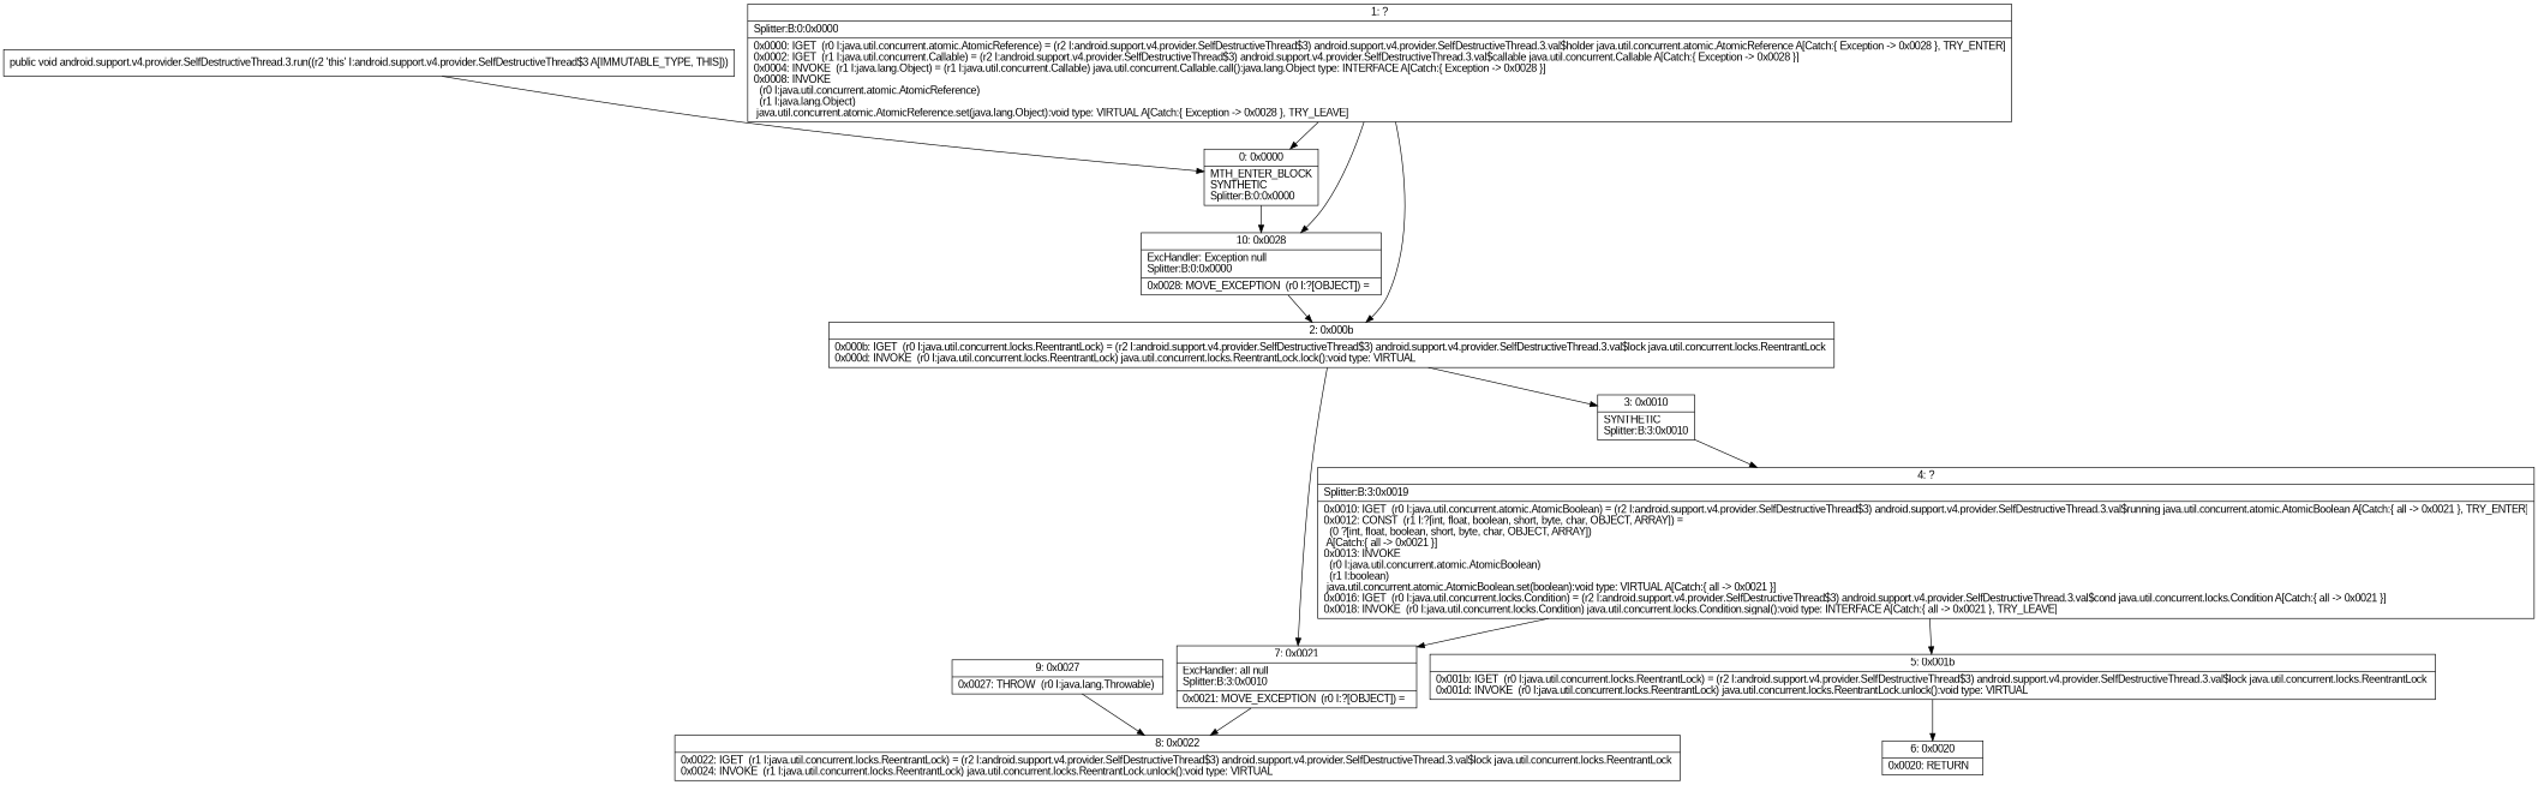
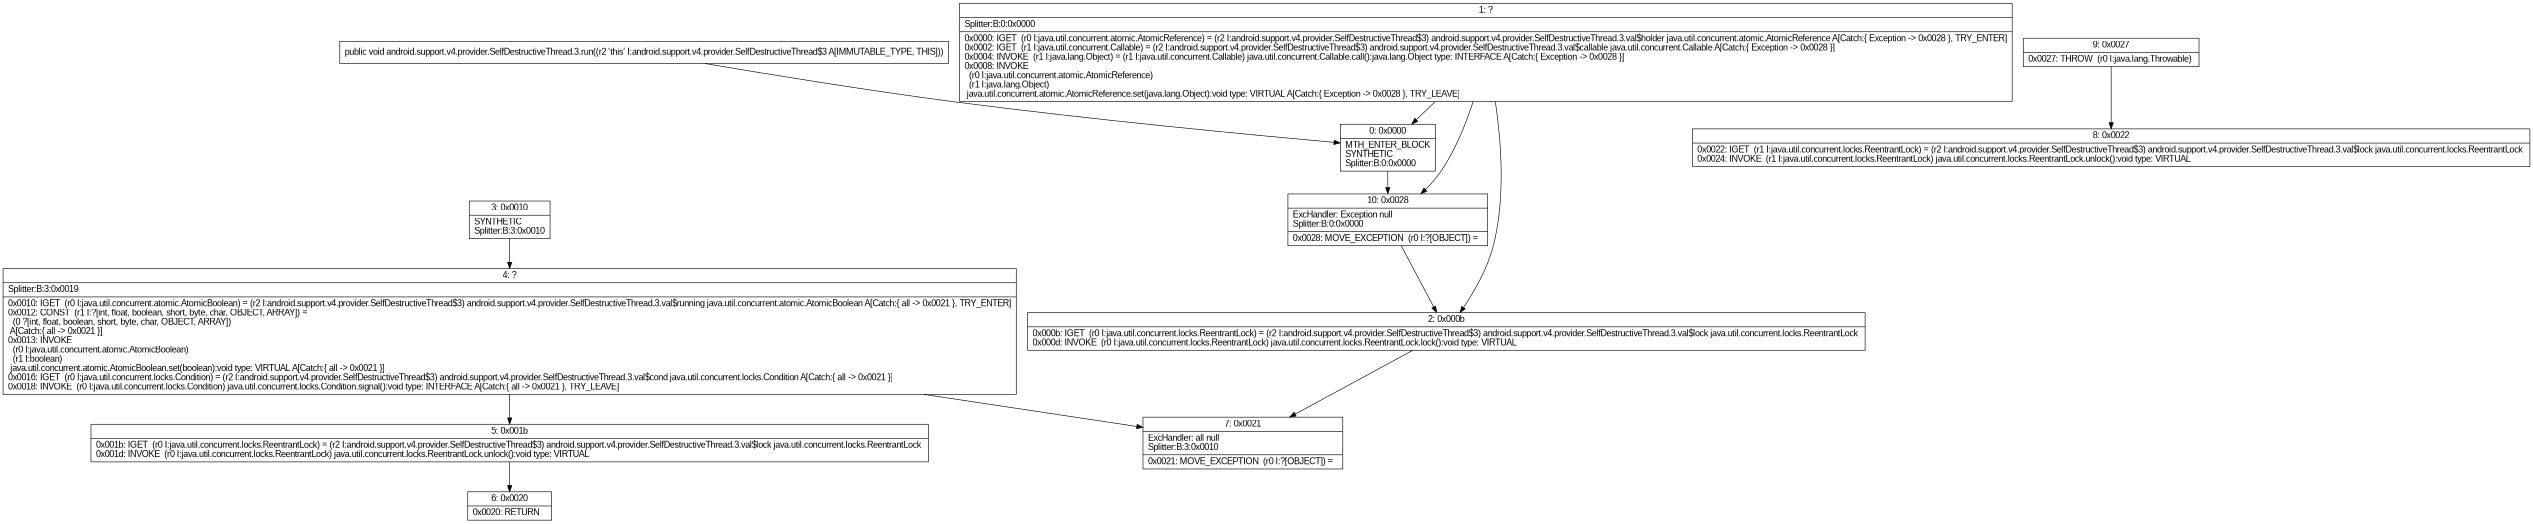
  digraph {
    fontname="Liberation Sans"
    node [fontname="Liberation Sans" shape=record]
    edge [fontname="Liberation Sans"]
    n1 [label="{0\:\ 0x0000|MTH_ENTER_BLOCK\lSYNTHETIC\lSplitter:B:0:0x0000\l}"]
    n2 [label="{10\:\ 0x0028|ExcHandler: Exception null\lSplitter:B:0:0x0000\l|0x0028: MOVE_EXCEPTION  (r0 I:?[OBJECT]) =  \l}"]
    n3 [label="{1\:\ ?|Splitter:B:0:0x0000\l|0x0000: IGET  (r0 I:java.util.concurrent.atomic.AtomicReference) = (r2 I:android.support.v4.provider.SelfDestructiveThread$3) android.support.v4.provider.SelfDestructiveThread.3.val$holder java.util.concurrent.atomic.AtomicReference A[Catch:\{ Exception \-\> 0x0028 \}, TRY_ENTER]\l0x0002: IGET  (r1 I:java.util.concurrent.Callable) = (r2 I:android.support.v4.provider.SelfDestructiveThread$3) android.support.v4.provider.SelfDestructiveThread.3.val$callable java.util.concurrent.Callable A[Catch:\{ Exception \-\> 0x0028 \}]\l0x0004: INVOKE  (r1 I:java.lang.Object) = (r1 I:java.util.concurrent.Callable) java.util.concurrent.Callable.call():java.lang.Object type: INTERFACE A[Catch:\{ Exception \-\> 0x0028 \}]\l0x0008: INVOKE  \l  (r0 I:java.util.concurrent.atomic.AtomicReference)\l  (r1 I:java.lang.Object)\l java.util.concurrent.atomic.AtomicReference.set(java.lang.Object):void type: VIRTUAL A[Catch:\{ Exception \-\> 0x0028 \}, TRY_LEAVE]\l}"]
    n4 [label="{2\:\ 0x000b|0x000b: IGET  (r0 I:java.util.concurrent.locks.ReentrantLock) = (r2 I:android.support.v4.provider.SelfDestructiveThread$3) android.support.v4.provider.SelfDestructiveThread.3.val$lock java.util.concurrent.locks.ReentrantLock \l0x000d: INVOKE  (r0 I:java.util.concurrent.locks.ReentrantLock) java.util.concurrent.locks.ReentrantLock.lock():void type: VIRTUAL \l}"]
    n5 [label="{3\:\ 0x0010|SYNTHETIC\lSplitter:B:3:0x0010\l}"]
    n6 [label="{7\:\ 0x0021|ExcHandler: all null\lSplitter:B:3:0x0010\l|0x0021: MOVE_EXCEPTION  (r0 I:?[OBJECT]) =  \l}"]
    n7 [label="{4\:\ ?|Splitter:B:3:0x0019\l|0x0010: IGET  (r0 I:java.util.concurrent.atomic.AtomicBoolean) = (r2 I:android.support.v4.provider.SelfDestructiveThread$3) android.support.v4.provider.SelfDestructiveThread.3.val$running java.util.concurrent.atomic.AtomicBoolean A[Catch:\{ all \-\> 0x0021 \}, TRY_ENTER]\l0x0012: CONST  (r1 I:?[int, float, boolean, short, byte, char, OBJECT, ARRAY]) = \l  (0 ?[int, float, boolean, short, byte, char, OBJECT, ARRAY])\l A[Catch:\{ all \-\> 0x0021 \}]\l0x0013: INVOKE  \l  (r0 I:java.util.concurrent.atomic.AtomicBoolean)\l  (r1 I:boolean)\l java.util.concurrent.atomic.AtomicBoolean.set(boolean):void type: VIRTUAL A[Catch:\{ all \-\> 0x0021 \}]\l0x0016: IGET  (r0 I:java.util.concurrent.locks.Condition) = (r2 I:android.support.v4.provider.SelfDestructiveThread$3) android.support.v4.provider.SelfDestructiveThread.3.val$cond java.util.concurrent.locks.Condition A[Catch:\{ all \-\> 0x0021 \}]\l0x0018: INVOKE  (r0 I:java.util.concurrent.locks.Condition) java.util.concurrent.locks.Condition.signal():void type: INTERFACE A[Catch:\{ all \-\> 0x0021 \}, TRY_LEAVE]\l}"]
    n8 [label="{5\:\ 0x001b|0x001b: IGET  (r0 I:java.util.concurrent.locks.ReentrantLock) = (r2 I:android.support.v4.provider.SelfDestructiveThread$3) android.support.v4.provider.SelfDestructiveThread.3.val$lock java.util.concurrent.locks.ReentrantLock \l0x001d: INVOKE  (r0 I:java.util.concurrent.locks.ReentrantLock) java.util.concurrent.locks.ReentrantLock.unlock():void type: VIRTUAL \l}"]
    n9 [label="{8\:\ 0x0022|0x0022: IGET  (r1 I:java.util.concurrent.locks.ReentrantLock) = (r2 I:android.support.v4.provider.SelfDestructiveThread$3) android.support.v4.provider.SelfDestructiveThread.3.val$lock java.util.concurrent.locks.ReentrantLock \l0x0024: INVOKE  (r1 I:java.util.concurrent.locks.ReentrantLock) java.util.concurrent.locks.ReentrantLock.unlock():void type: VIRTUAL \l}"]
    n10 [label="{6\:\ 0x0020|0x0020: RETURN   \l}"]
    n11 [label="{9\:\ 0x0027|0x0027: THROW  (r0 I:java.lang.Throwable) \l}"]
    n12 [label="{public void android.support.v4.provider.SelfDestructiveThread.3.run((r2 'this' I:android.support.v4.provider.SelfDestructiveThread$3 A[IMMUTABLE_TYPE, THIS])) }"]
    n1 -> n2
    n2 -> n4
    n3 -> n1
    n3 -> n2
    n3 -> n4
-   n4 -> n5
    n4 -> n6
    n5 -> n7
-   n6 -> n9
    n7 -> n6
    n7 -> n8
    n8 -> n10
    n11 -> n9
    n12 -> n1
  }
